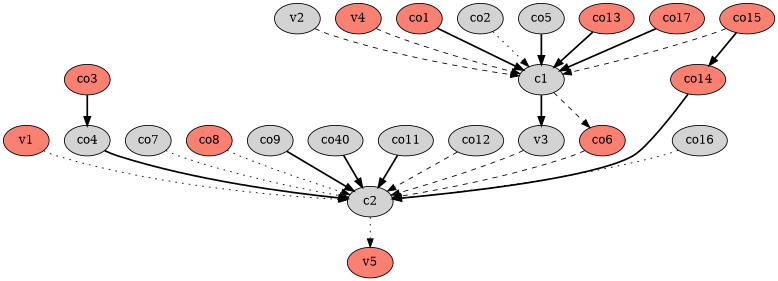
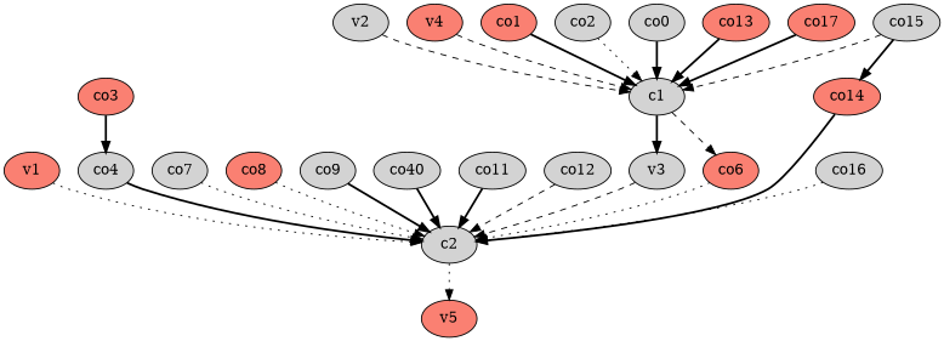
  strict digraph {
    node [fillcolor=lightgrey style=filled]
    edge [style=bold weight=1]
    c1
    v3
    co6 [fillcolor=salmon]
    c2
    v5 [fillcolor=salmon]
    v1 [fillcolor=salmon]
    v2
    v4 [fillcolor=salmon]
    co1 [fillcolor=salmon]
    co2
    co3 [fillcolor=salmon]
    co4
-   co5
+   co5 [label=co0]
    co7
    co8 [fillcolor=salmon]
    co9
    n17 [label=co40]
    co11
    co12
    co13 [fillcolor=salmon]
    co14 [fillcolor=salmon]
-   co15 [fillcolor=salmon]
+   co15
    co16
    co17 [fillcolor=salmon]
    c1 -> v3
    c1 -> co6 [style=dashed]
    v3 -> c2 [style=dashed]
-   co6 -> c2 [style=dashed]
+   co6 -> c2 [style=dotted]
    c2 -> v5 [style=dotted]
    v1 -> c2 [style=dotted]
    v2 -> c1 [style=dashed]
    v4 -> c1 [style=dashed]
    co1 -> c1
    co2 -> c1 [style=dotted]
    co3 -> co4
    co4 -> c2
    co5 -> c1
    co7 -> c2 [style=dotted]
    co8 -> c2 [style=dotted]
    co9 -> c2
    n17 -> c2
    co11 -> c2
    co12 -> c2 [style=dashed]
    co13 -> c1
    co14 -> c2
    co15 -> c1 [style=dashed]
    co15 -> co14
    co16 -> c2 [style=dotted]
    co17 -> c1
  }
